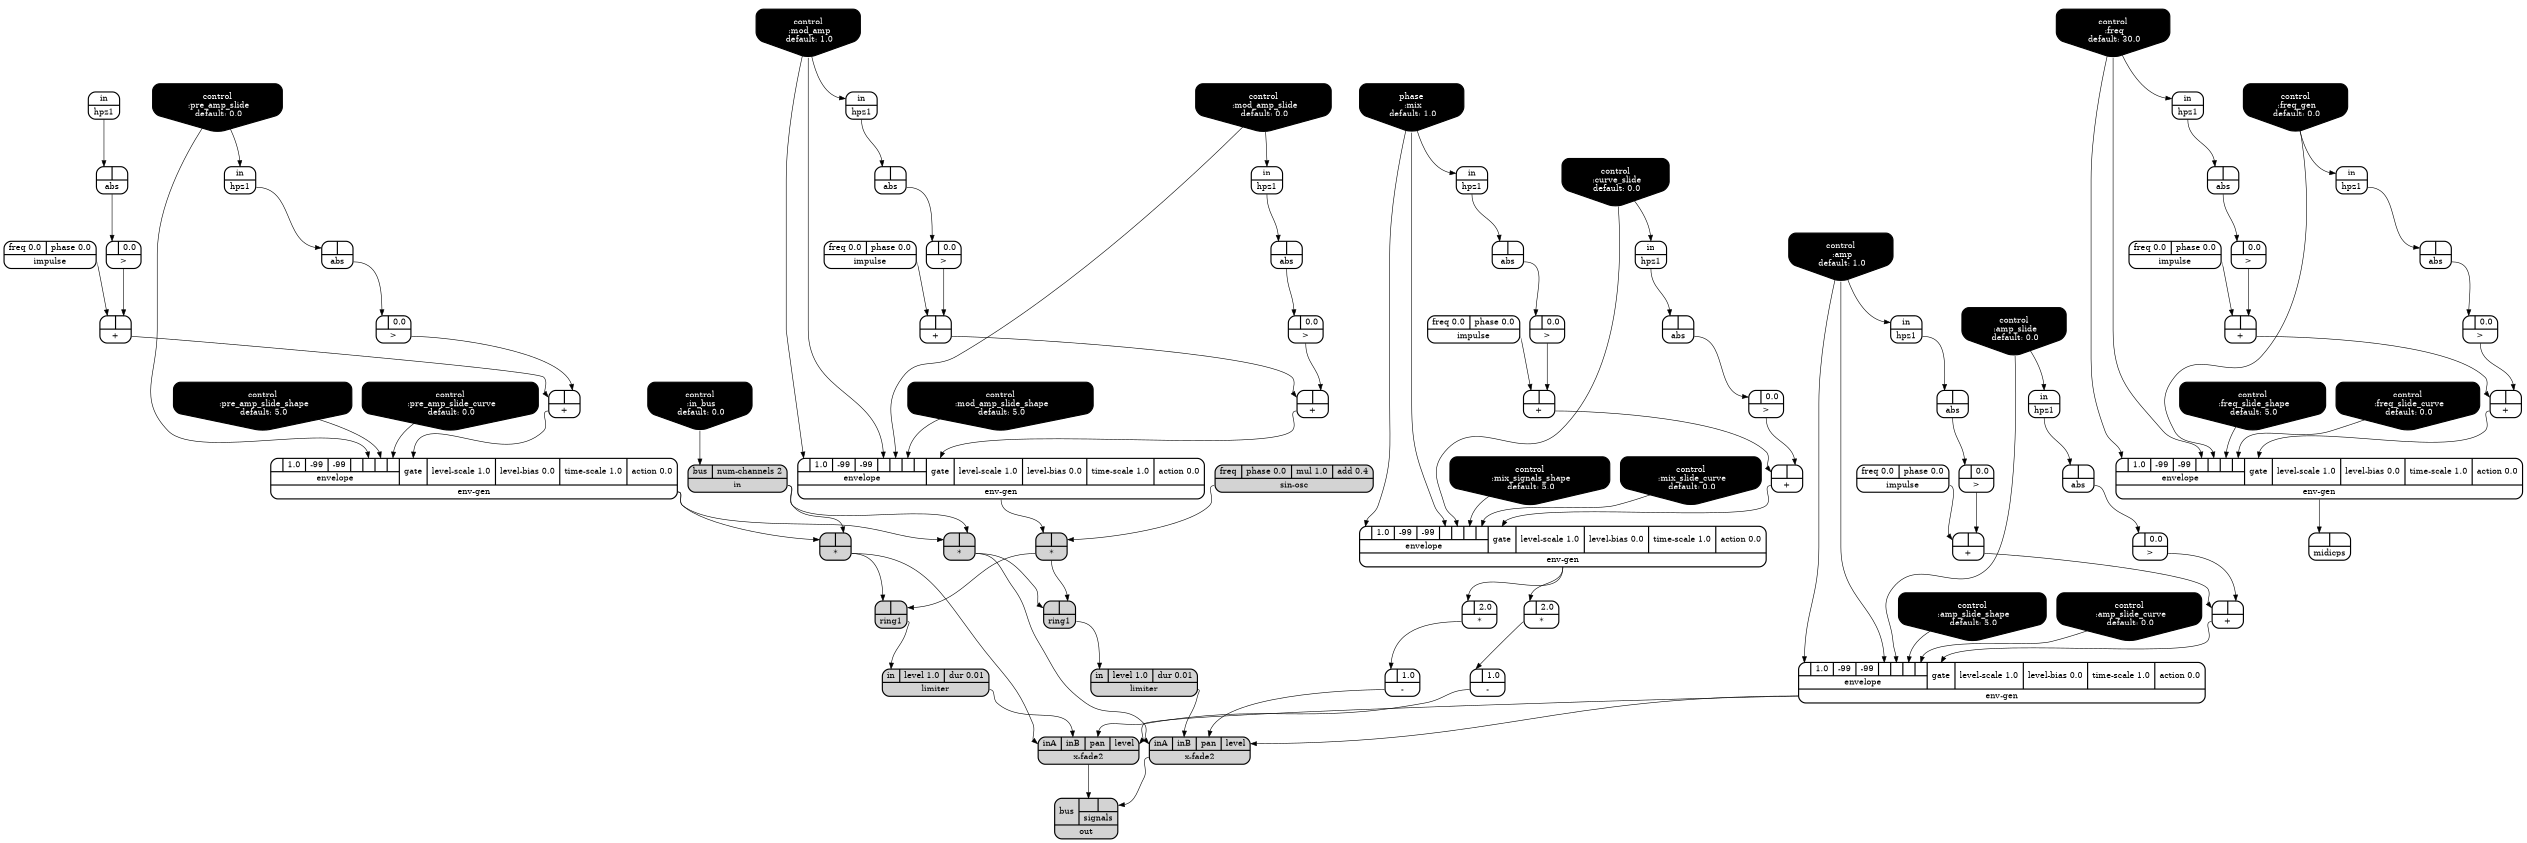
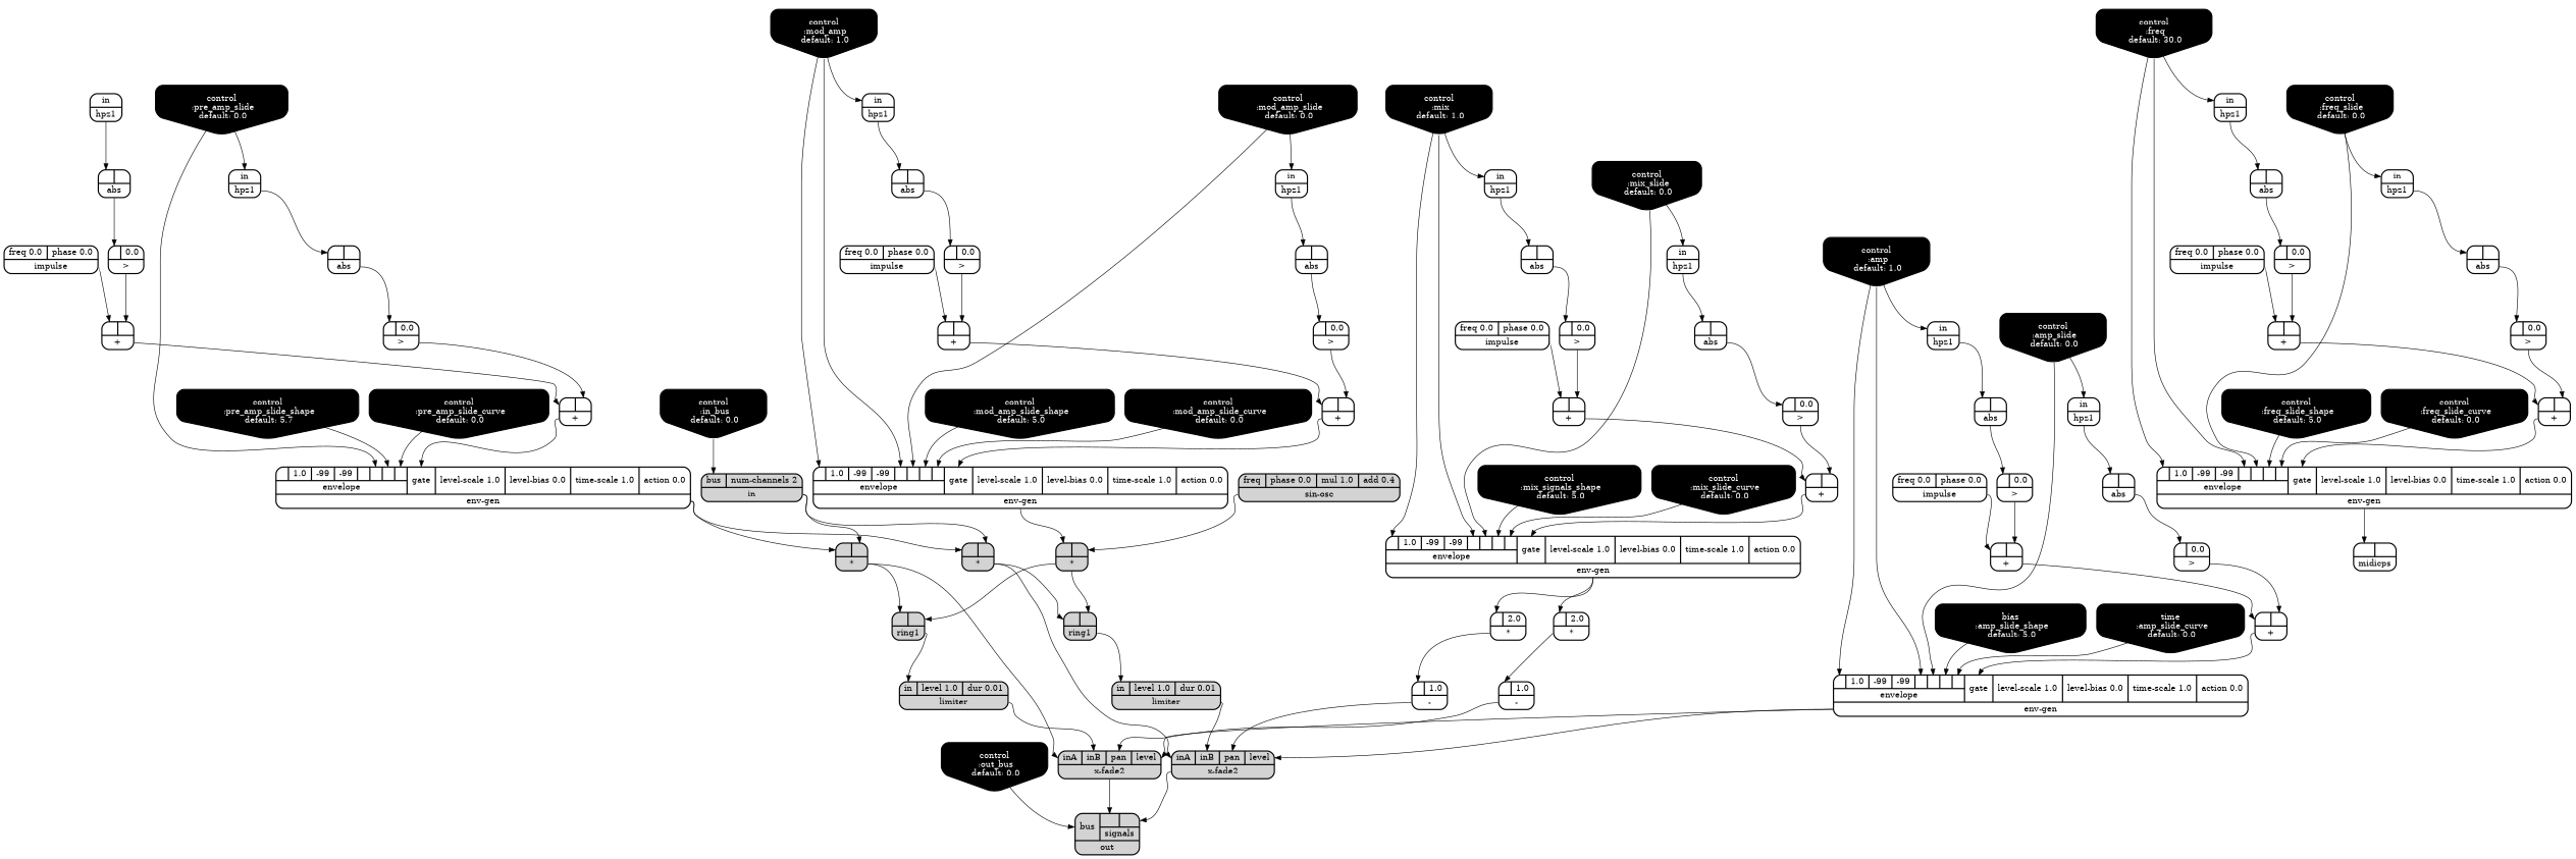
  digraph {
    node [rankdir=LR shape=record style="bold, rounded"]
    edge [headport=a tailport=__UG_NAME__]
    n1 [label="{{ <a> |<b> 2.0} |<__UG_NAME__>* }"]
    n2 [label="{{ <a> |<b> 1.0} |<__UG_NAME__>- }"]
    n3 [label="{{ <ina> inA|<inb> inB|<pan> pan|<level> level} |<__UG_NAME__>x-fade2 }" style="filled, bold, rounded"]
    n4 [label="{{ <a> |<b> } |<__UG_NAME__>* }" style="filled, bold, rounded"]
    n5 [label="{{ <a> |<b> } |<__UG_NAME__>ring1 }" style="filled, bold, rounded"]
    n6 [label="{{ <ina> inA|<inb> inB|<pan> pan|<level> level} |<__UG_NAME__>x-fade2 }" style="filled, bold, rounded"]
    n7 [label="{{ <in> in|<level> level 1.0|<dur> dur 0.01} |<__UG_NAME__>limiter }" style="filled, bold, rounded"]
    n8 [label="{{ <bus> bus|{{<signals___x____fade2___0>|<signals___x____fade2___1>}|signals}} |<__UG_NAME__>out }" style="filled, bold, rounded"]
    n9 [label="{{ <a> |<b> } |<__UG_NAME__>* }" style="filled, bold, rounded"]
    n10 [label="{{ <a> |<b> } |<__UG_NAME__>ring1 }" style="filled, bold, rounded"]
    n11 [label="{{ <in> in|<level> level 1.0|<dur> dur 0.01} |<__UG_NAME__>limiter }" style="filled, bold, rounded"]
    n12 [label="{{ <a> |<b> 2.0} |<__UG_NAME__>* }"]
    n13 [label="{{ <a> |<b> 1.0} |<__UG_NAME__>- }"]
    n14 [label="{{ <a> |<b> } |<__UG_NAME__>* }" style="filled, bold, rounded"]
    n15 [label="{{ <a> |<b> } |<__UG_NAME__>+ }"]
    n16 [label="{{ <a> |<b> } |<__UG_NAME__>+ }"]
    n17 [label="{{ {{<envelope___control___0>|1.0|-99|-99|<envelope___control___4>|<envelope___control___5>|<envelope___control___6>|<envelope___control___7>}|envelope}|<gate> gate|<level____scale> level-scale 1.0|<level____bias> level-bias 0.0|<time____scale> time-scale 1.0|<action> action 0.0} |<__UG_NAME__>env-gen }"]
    n18 [label="{{ <a> |<b> } |<__UG_NAME__>+ }"]
    n19 [label="{{ <a> |<b> } |<__UG_NAME__>+ }"]
    n20 [label="{{ {{<envelope___control___0>|1.0|-99|-99|<envelope___control___4>|<envelope___control___5>|<envelope___control___6>|<envelope___control___7>}|envelope}|<gate> gate|<level____scale> level-scale 1.0|<level____bias> level-bias 0.0|<time____scale> time-scale 1.0|<action> action 0.0} |<__UG_NAME__>env-gen }"]
    n21 [label="{{ <a> |<b> } |<__UG_NAME__>midicps }"]
    n22 [label="{{ <a> |<b> } |<__UG_NAME__>+ }"]
    n23 [label="{{ <a> |<b> } |<__UG_NAME__>+ }"]
    n24 [label="{{ {{<envelope___control___0>|1.0|-99|-99|<envelope___control___4>|<envelope___control___5>|<envelope___control___6>|<envelope___control___7>}|envelope}|<gate> gate|<level____scale> level-scale 1.0|<level____bias> level-bias 0.0|<time____scale> time-scale 1.0|<action> action 0.0} |<__UG_NAME__>env-gen }"]
    n25 [label="{{ <a> |<b> } |<__UG_NAME__>+ }"]
    n26 [label="{{ <a> |<b> } |<__UG_NAME__>+ }"]
    n27 [label="{{ {{<envelope___control___0>|1.0|-99|-99|<envelope___control___4>|<envelope___control___5>|<envelope___control___6>|<envelope___control___7>}|envelope}|<gate> gate|<level____scale> level-scale 1.0|<level____bias> level-bias 0.0|<time____scale> time-scale 1.0|<action> action 0.0} |<__UG_NAME__>env-gen }"]
    n28 [label="{{ <a> |<b> } |<__UG_NAME__>+ }"]
    n29 [label="{{ <a> |<b> } |<__UG_NAME__>+ }"]
    n30 [label="{{ {{<envelope___control___0>|1.0|-99|-99|<envelope___control___4>|<envelope___control___5>|<envelope___control___6>|<envelope___control___7>}|envelope}|<gate> gate|<level____scale> level-scale 1.0|<level____bias> level-bias 0.0|<time____scale> time-scale 1.0|<action> action 0.0} |<__UG_NAME__>env-gen }"]
    n31 [label="{{ <a> |<b> 0.0} |<__UG_NAME__>\> }"]
    n32 [label="{{ <a> |<b> 0.0} |<__UG_NAME__>\> }"]
    n33 [label="{{ <a> |<b> 0.0} |<__UG_NAME__>\> }"]
    n34 [label="{{ <a> |<b> 0.0} |<__UG_NAME__>\> }"]
    n35 [label="{{ <a> |<b> 0.0} |<__UG_NAME__>\> }"]
    n36 [label="{{ <a> |<b> 0.0} |<__UG_NAME__>\> }"]
    n37 [label="{{ <a> |<b> 0.0} |<__UG_NAME__>\> }"]
    n38 [label="{{ <a> |<b> 0.0} |<__UG_NAME__>\> }"]
    n39 [label="{{ <a> |<b> 0.0} |<__UG_NAME__>\> }"]
    n40 [label="{{ <a> |<b> 0.0} |<__UG_NAME__>\> }"]
    n41 [label="{{ <a> |<b> } |<__UG_NAME__>abs }"]
    n42 [label="{{ <a> |<b> } |<__UG_NAME__>abs }"]
    n43 [label="{{ <a> |<b> } |<__UG_NAME__>abs }"]
    n44 [label="{{ <a> |<b> } |<__UG_NAME__>abs }"]
    n45 [label="{{ <a> |<b> } |<__UG_NAME__>abs }"]
    n46 [label="{{ <a> |<b> } |<__UG_NAME__>abs }"]
    n47 [label="{{ <a> |<b> } |<__UG_NAME__>abs }"]
    n48 [label="{{ <a> |<b> } |<__UG_NAME__>abs }"]
    n49 [label="{{ <a> |<b> } |<__UG_NAME__>abs }"]
    n50 [label="{{ <a> |<b> } |<__UG_NAME__>abs }"]
    n51 [fillcolor=black fontcolor=white label="control\n :amp\n default: 1.0" shape=invhouse style="rounded, filled, bold" rankdir=""]
    n52 [label="{{ <in> in} |<__UG_NAME__>hpz1 }"]
    n53 [fillcolor=black fontcolor=white label="control\n :amp_slide\n default: 0.0" shape=invhouse style="rounded, filled, bold" rankdir=""]
    n54 [label="{{ <in> in} |<__UG_NAME__>hpz1 }"]
-   n55 [fillcolor=black fontcolor=white label="control\n :amp_slide_shape\n default: 5.0" shape=invhouse style="rounded, filled, bold" rankdir=""]
-   n56 [fillcolor=black fontcolor=white label="control\n :amp_slide_curve\n default: 0.0" shape=invhouse style="rounded, filled, bold" rankdir=""]
-   n57 [fillcolor=black fontcolor=white label="phase\n :mix\n default: 1.0" shape=invhouse style="rounded, filled, bold" rankdir=""]
+   n55 [fillcolor=black fontcolor=white label="bias\n :amp_slide_shape\n default: 5.0" shape=invhouse style="rounded, filled, bold" rankdir=""]
+   n56 [fillcolor=black fontcolor=white label="time\n :amp_slide_curve\n default: 0.0" shape=invhouse style="rounded, filled, bold" rankdir=""]
+   n57 [fillcolor=black fontcolor=white label="control\n :mix\n default: 1.0" shape=invhouse style="rounded, filled, bold" rankdir=""]
    n58 [label="{{ <in> in} |<__UG_NAME__>hpz1 }"]
-   n59 [fillcolor=black fontcolor=white label="control\n :curve_slide\n default: 0.0" shape=invhouse style="rounded, filled, bold" rankdir=""]
+   n59 [fillcolor=black fontcolor=white label="control\n :mix_slide\n default: 0.0" shape=invhouse style="rounded, filled, bold" rankdir=""]
    n60 [label="{{ <in> in} |<__UG_NAME__>hpz1 }"]
    n61 [fillcolor=black fontcolor=white label="control\n :mix_signals_shape\n default: 5.0" shape=invhouse style="rounded, filled, bold" rankdir=""]
    n62 [fillcolor=black fontcolor=white label="control\n :mix_slide_curve\n default: 0.0" shape=invhouse style="rounded, filled, bold" rankdir=""]
    n63 [label="{{ <in> in} |<__UG_NAME__>hpz1 }"]
    n64 [fillcolor=black fontcolor=white label="control\n :pre_amp_slide\n default: 0.0" shape=invhouse style="rounded, filled, bold" rankdir=""]
    n65 [label="{{ <in> in} |<__UG_NAME__>hpz1 }"]
-   n66 [fillcolor=black fontcolor=white label="control\n :pre_amp_slide_shape\n default: 5.0" shape=invhouse style="rounded, filled, bold" rankdir=""]
+   n66 [fillcolor=black fontcolor=white label="control\n :pre_amp_slide_shape\n default: 5.7" shape=invhouse style="rounded, filled, bold" rankdir=""]
    n67 [fillcolor=black fontcolor=white label="control\n :pre_amp_slide_curve\n default: 0.0" shape=invhouse style="rounded, filled, bold" rankdir=""]
    n68 [fillcolor=black fontcolor=white label="control\n :freq\n default: 30.0" shape=invhouse style="rounded, filled, bold" rankdir=""]
    n69 [label="{{ <in> in} |<__UG_NAME__>hpz1 }"]
-   n70 [fillcolor=black fontcolor=white label="control\n :freq_gen\n default: 0.0" shape=invhouse style="rounded, filled, bold" rankdir=""]
+   n70 [fillcolor=black fontcolor=white label="control\n :freq_slide\n default: 0.0" shape=invhouse style="rounded, filled, bold" rankdir=""]
    n71 [label="{{ <in> in} |<__UG_NAME__>hpz1 }"]
    n72 [fillcolor=black fontcolor=white label="control\n :freq_slide_shape\n default: 5.0" shape=invhouse style="rounded, filled, bold" rankdir=""]
    n73 [fillcolor=black fontcolor=white label="control\n :freq_slide_curve\n default: 0.0" shape=invhouse style="rounded, filled, bold" rankdir=""]
    n74 [fillcolor=black fontcolor=white label="control\n :mod_amp\n default: 1.0" shape=invhouse style="rounded, filled, bold" rankdir=""]
    n75 [label="{{ <in> in} |<__UG_NAME__>hpz1 }"]
    n76 [fillcolor=black fontcolor=white label="control\n :mod_amp_slide\n default: 0.0" shape=invhouse style="rounded, filled, bold" rankdir=""]
    n77 [label="{{ <in> in} |<__UG_NAME__>hpz1 }"]
    n78 [fillcolor=black fontcolor=white label="control\n :mod_amp_slide_shape\n default: 5.0" shape=invhouse style="rounded, filled, bold" rankdir=""]
+   n79 [fillcolor=black fontcolor=white label="control\n :mod_amp_slide_curve\n default: 0.0" shape=invhouse style="rounded, filled, bold" rankdir=""]
    n80 [fillcolor=black fontcolor=white label="control\n :in_bus\n default: 0.0" shape=invhouse style="rounded, filled, bold" rankdir=""]
    n81 [label="{{ <bus> bus|<num____channels> num-channels 2} |<__UG_NAME__>in }" style="filled, bold, rounded"]
+   n82 [fillcolor=black fontcolor=white label="control\n :out_bus\n default: 0.0" shape=invhouse style="rounded, filled, bold" rankdir=""]
    n83 [label="{{ <freq> freq 0.0|<phase> phase 0.0} |<__UG_NAME__>impulse }"]
    n84 [label="{{ <freq> freq 0.0|<phase> phase 0.0} |<__UG_NAME__>impulse }"]
    n85 [label="{{ <freq> freq 0.0|<phase> phase 0.0} |<__UG_NAME__>impulse }"]
    n86 [label="{{ <freq> freq 0.0|<phase> phase 0.0} |<__UG_NAME__>impulse }"]
    n87 [label="{{ <freq> freq 0.0|<phase> phase 0.0} |<__UG_NAME__>impulse }"]
    n88 [label="{{ <freq> freq|<phase> phase 0.0|<mul> mul 1.0|<add> add 0.4} |<__UG_NAME__>sin-osc }" style="filled, bold, rounded"]
    n1 -> n2
    n2 -> n3 [headport=pan]
    n3 -> n8 [headport=signals___x____fade2___1]
    n4 -> n5
    n4 -> n6 [headport=ina]
    n5 -> n7 [headport=in]
    n6 -> n8 [headport=signals___x____fade2___0]
    n7 -> n6 [headport=inb]
    n9 -> n5 [headport=b]
    n9 -> n10 [headport=b]
    n10 -> n11 [headport=in]
    n11 -> n3 [headport=inb]
    n12 -> n13
    n13 -> n6 [headport=pan]
    n14 -> n3 [headport=ina]
    n14 -> n10
    n15 -> n16
    n16 -> n17 [headport=gate]
    n17 -> n1
    n17 -> n12
    n18 -> n19
    n19 -> n20 [headport=gate]
    n20 -> n21
    n22 -> n23
    n23 -> n24 [headport=gate]
    n24 -> n3 [headport=level]
    n24 -> n6 [headport=level]
    n25 -> n26
    n26 -> n27 [headport=gate]
    n27 -> n4
    n27 -> n14
    n28 -> n29
    n29 -> n30 [headport=gate]
    n30 -> n9
    n31 -> n29 [headport=b]
    n32 -> n15 [headport=b]
    n33 -> n16 [headport=b]
    n34 -> n18 [headport=b]
    n35 -> n19 [headport=b]
    n36 -> n22 [headport=b]
    n37 -> n26 [headport=b]
    n38 -> n25 [headport=b]
    n39 -> n28 [headport=b]
    n40 -> n23 [headport=b]
    n41 -> n31
    n42 -> n32
    n43 -> n33
    n44 -> n34
    n45 -> n35
    n46 -> n36
    n47 -> n37
    n48 -> n38
    n49 -> n39
    n50 -> n40
    n51 -> n24 [headport=envelope___control___0]
    n51 -> n24 [headport=envelope___control___4]
    n51 -> n52 [headport=in]
    n52 -> n46
    n53 -> n24 [headport=envelope___control___5]
    n53 -> n54 [headport=in]
    n54 -> n50
    n55 -> n24 [headport=envelope___control___6]
    n56 -> n24 [headport=envelope___control___7]
    n57 -> n17 [headport=envelope___control___0]
    n57 -> n17 [headport=envelope___control___4]
    n57 -> n58 [headport=in]
    n58 -> n42
    n59 -> n17 [headport=envelope___control___5]
    n59 -> n60 [headport=in]
    n60 -> n43
    n61 -> n17 [headport=envelope___control___6]
    n62 -> n17 [headport=envelope___control___7]
    n63 -> n48
    n64 -> n27 [headport=envelope___control___5]
    n64 -> n65 [headport=in]
    n65 -> n47
    n66 -> n27 [headport=envelope___control___6]
    n67 -> n27 [headport=envelope___control___7]
    n68 -> n20 [headport=envelope___control___0]
    n68 -> n20 [headport=envelope___control___4]
    n68 -> n69 [headport=in]
    n69 -> n44
    n70 -> n20 [headport=envelope___control___5]
    n70 -> n71 [headport=in]
    n71 -> n45
    n72 -> n20 [headport=envelope___control___6]
    n73 -> n20 [headport=envelope___control___7]
    n74 -> n30 [headport=envelope___control___0]
    n74 -> n30 [headport=envelope___control___4]
    n74 -> n75 [headport=in]
    n75 -> n49
    n76 -> n30 [headport=envelope___control___5]
    n76 -> n77 [headport=in]
    n77 -> n41
    n78 -> n30 [headport=envelope___control___6]
+   n79 -> n30 [headport=envelope___control___7]
    n80 -> n81 [headport=bus]
    n81 -> n4 [headport=b]
    n81 -> n14 [headport=b]
+   n82 -> n8 [headport=bus]
    n83 -> n25
    n84 -> n15
    n85 -> n18
    n86 -> n22
    n87 -> n28
    n88 -> n9 [headport=b]
  }
